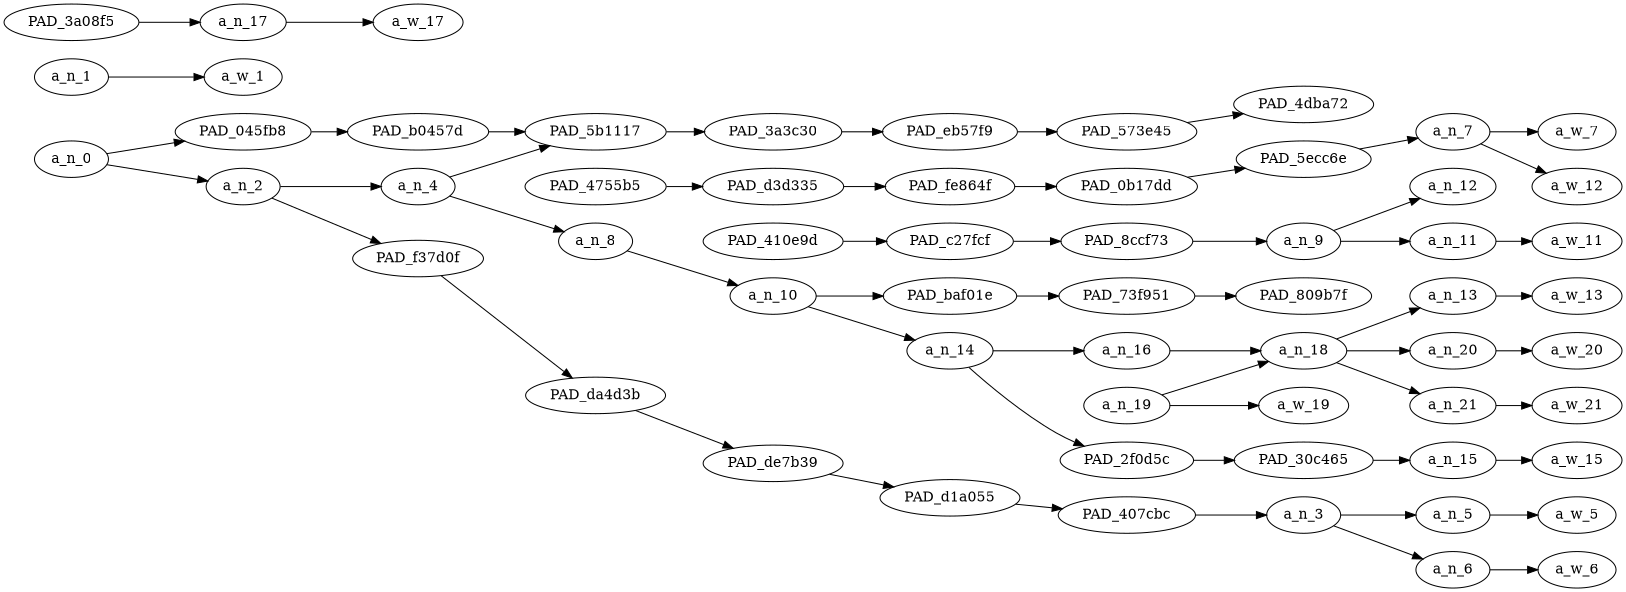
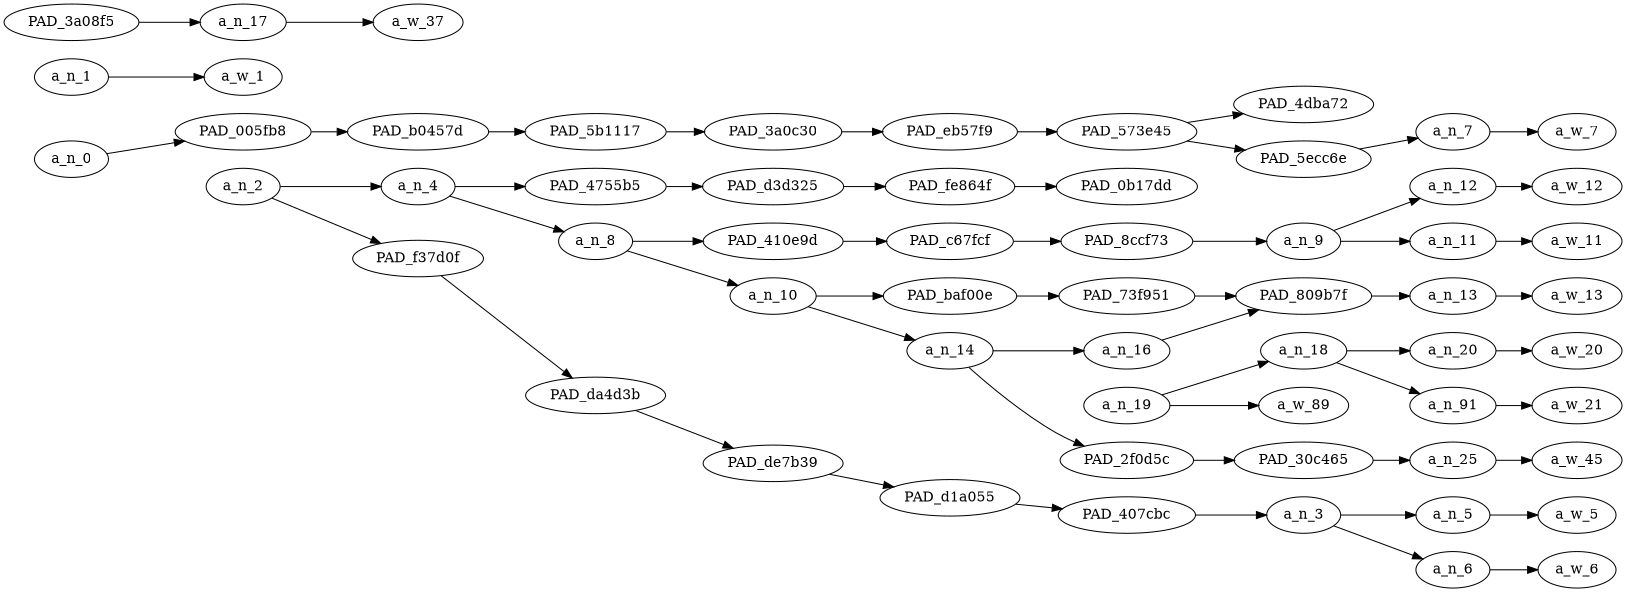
  strict digraph {
    rankdir=LR
    node [div_dir=1 index=0 level=0 text_span="[0]" value=0.11100766]
    a_n_0 [level=9 text_span="[0, 1, 2, 3, 4, 5, 6, 7, 8, 9, 10, 11]" value=1.00000000]
-   PAD_045fb8 [level=8]
+   PAD_045fb8 [level=8 label=PAD_005fb8]
    a_n_2 [index=1 level=8 text_span="[1, 2, 3, 4, 5, 6, 7, 8, 9, 10, 11]" value=0.88828419]
    PAD_b0457d [level=7]
    PAD_f37d0f [index=1 level=7 text_span="[1, 2]" value=0.18530813]
    a_n_4 [index=2 level=7 text_span="[3, 4, 5, 6, 7, 8, 9, 10, 11]" value=0.70245637]
    PAD_5b1117 [level=6]
    PAD_da4d3b [index=1 level=6 text_span="[1, 2]" value=0.18530813]
    PAD_4755b5 [index=2 level=6 text_span="[3]" value=0.06757686]
    a_n_8 [index=3 level=6 text_span="[4, 5, 6, 7, 8, 9, 10, 11]" value=0.63432616]
-   PAD_3a0c30 [level=5 label=PAD_3a3c30]
+   PAD_3a0c30 [level=5]
    PAD_eb57f9 [level=4]
    PAD_573e45 [level=3]
    PAD_4dba72 [level=2]
    a_w_1 [div_dir=0 value=cnn]
    a_n_1 [level=1]
    PAD_de7b39 [index=1 level=5 text_span="[1, 2]" value=0.18530813]
-   PAD_d3d335 [index=2 level=5 text_span="[3]" value=0.06757686]
+   PAD_d3d335 [index=2 level=5 text_span="[3]" value=0.06757686 label=PAD_d3d325]
    PAD_410e9d [index=3 level=5 text_span="[4, 5]" value=0.16016633]
    a_n_10 [index=4 level=5 text_span="[6, 7, 8, 9, 10, 11]" value=0.47373087]
    PAD_d1a055 [index=1 level=4 text_span="[1, 2]" value=0.18530813]
    PAD_407cbc [index=1 level=3 text_span="[1, 2]" value=0.18530813]
    a_n_3 [index=1 level=2 text_span="[1, 2]" value=0.18530813]
    a_n_5 [div_dir=-1 index=1 level=1 text_span="[1]" value=0.09803338]
    a_n_6 [index=2 level=1 text_span="[2]" value=0.08722132]
    a_w_5 [div_dir=0 index=1 text_span="[1]" value=exclusive]
    a_w_6 [div_dir=0 index=2 text_span="[2]" value=picture]
    PAD_fe864f [index=2 level=4 text_span="[3]" value=0.06757686]
-   PAD_c27fcf [index=3 level=4 text_span="[4, 5]" value=0.16016633]
-   PAD_baf01e [index=4 level=4 text_span="[6]" value=0.06272697]
+   PAD_c27fcf [index=3 level=4 text_span="[4, 5]" value=0.16016633 label=PAD_c67fcf]
+   PAD_baf01e [index=4 level=4 text_span="[6]" value=0.06272697 label=PAD_baf00e]
    a_n_14 [div_dir=-1 index=5 level=4 text_span="[7, 8, 9, 10, 11]" value=0.41089126]
    PAD_0b17dd [index=2 level=3 text_span="[3]" value=0.06757686]
    PAD_5ecc6e [index=2 level=2 text_span="[3]" value=0.06757686]
    a_n_7 [index=3 level=1 text_span="[3]" value=0.06757686]
    a_w_7 [div_dir=0 index=3 text_span="[3]" value=of]
    PAD_8ccf73 [index=3 level=3 text_span="[4, 5]" value=0.16016633]
    PAD_73f951 [index=4 level=3 text_span="[6]" value=0.06272697]
    PAD_2f0d5c [div_dir=-1 index=5 level=3 text_span="[7]" value=0.10047256]
    a_n_16 [div_dir=-1 index=6 level=3 text_span="[8, 9, 10, 11]" value=0.31027285]
    a_n_9 [index=3 level=2 text_span="[4, 5]" value=0.16016633]
    a_n_11 [index=4 level=1 text_span="[4]" value=0.06337681]
    a_n_12 [index=5 level=1 text_span="[5]" value=0.09609598]
    a_w_11 [div_dir=0 index=4 text_span="[4]" value=the]
    a_w_12 [div_dir=0 index=5 text_span="[5]" value=plight]
    PAD_809b7f [index=4 level=2 text_span="[6]" value=0.06272697]
    PAD_30c465 [div_dir=-1 index=5 level=2 text_span="[7]" value=0.10047256]
    a_n_18 [div_dir=-1 index=7 level=2 text_span="[9, 10, 11]" value=0.24758873]
    a_n_13 [index=6 level=1 text_span="[6]" value=0.06272697]
    a_w_13 [div_dir=0 index=6 text_span="[6]" value=of1]
-   a_n_15 [div_dir=-1 index=7 level=1 text_span="[7]" value=0.10047256]
+   a_n_15 [div_dir=-1 index=7 level=1 text_span="[7]" value=0.10047256 label=a_n_25]
    PAD_3a08f5 [index=6 level=2 text_span="[8]" value=0.06268207]
    a_n_17 [index=8 level=1 text_span="[8]" value=0.06268207]
    a_n_20 [index=10 level=1 text_span="[10]" value=0.08202834]
-   a_n_21 [div_dir=-1 index=11 level=1 text_span="[11]" value=0.10926593]
-   a_w_15 [div_dir=0 index=7 text_span="[7]" value=refugees]
-   a_w_17 [div_dir=0 index=8 text_span="[8]" value=on]
+   a_n_21 [div_dir=-1 index=11 level=1 text_span="[11]" value=0.10926593 label=a_n_91]
+   a_w_15 [div_dir=0 index=7 text_span="[7]" value=refugees label=a_w_45]
+   a_w_17 [div_dir=0 index=8 text_span="[8]" value=on label=a_w_37]
    a_n_19 [index=9 level=1 text_span="[9]" value=0.05623901]
-   a_w_19 [div_dir=0 index=9 text_span="[9]" value=the1]
+   a_w_19 [div_dir=0 index=9 text_span="[9]" value=the1 label=a_w_89]
    a_w_20 [div_dir=0 index=10 text_span="[10]" value=high]
    a_w_21 [div_dir=0 index=11 text_span="[11]" value=seas]
    a_n_0 -> PAD_045fb8
-   a_n_0 -> a_n_2
    PAD_045fb8 -> PAD_b0457d
    a_n_2 -> PAD_f37d0f
    a_n_2 -> a_n_4
    PAD_b0457d -> PAD_5b1117
    PAD_f37d0f -> PAD_da4d3b
-   a_n_4 -> PAD_5b1117
+   a_n_4 -> PAD_4755b5
    a_n_4 -> a_n_8
    PAD_5b1117 -> PAD_3a0c30
    PAD_da4d3b -> PAD_de7b39
    PAD_4755b5 -> PAD_d3d335
+   a_n_8 -> PAD_410e9d
    a_n_8 -> a_n_10
    PAD_3a0c30 -> PAD_eb57f9
    PAD_eb57f9 -> PAD_573e45
    PAD_573e45 -> PAD_4dba72
    a_n_1 -> a_w_1
    PAD_de7b39 -> PAD_d1a055
    PAD_d3d335 -> PAD_fe864f
    PAD_410e9d -> PAD_c27fcf
    a_n_10 -> PAD_baf01e
    a_n_10 -> a_n_14
    PAD_d1a055 -> PAD_407cbc
    PAD_407cbc -> a_n_3
    a_n_3 -> a_n_5
    a_n_3 -> a_n_6
    a_n_5 -> a_w_5
    a_n_6 -> a_w_6
    PAD_fe864f -> PAD_0b17dd
    PAD_c27fcf -> PAD_8ccf73
    PAD_baf01e -> PAD_73f951
    a_n_14 -> PAD_2f0d5c
    a_n_14 -> a_n_16
-   PAD_0b17dd -> PAD_5ecc6e
+   PAD_573e45 -> PAD_5ecc6e
    PAD_5ecc6e -> a_n_7
    a_n_7 -> a_w_7
    PAD_8ccf73 -> a_n_9
    PAD_73f951 -> PAD_809b7f
    PAD_2f0d5c -> PAD_30c465
-   a_n_16 -> a_n_18
+   a_n_16 -> PAD_809b7f
    a_n_9 -> a_n_11
    a_n_9 -> a_n_12
    a_n_11 -> a_w_11
-   a_n_7 -> a_w_12
-   a_n_18 -> a_n_13
+   a_n_12 -> a_w_12
+   PAD_809b7f -> a_n_13
    PAD_30c465 -> a_n_15
    a_n_18 -> a_n_20
    a_n_18 -> a_n_21
    a_n_13 -> a_w_13
    a_n_15 -> a_w_15
    PAD_3a08f5 -> a_n_17
    a_n_17 -> a_w_17
    a_n_20 -> a_w_20
    a_n_21 -> a_w_21
    a_n_19 -> a_n_18
    a_n_19 -> a_w_19
  }
